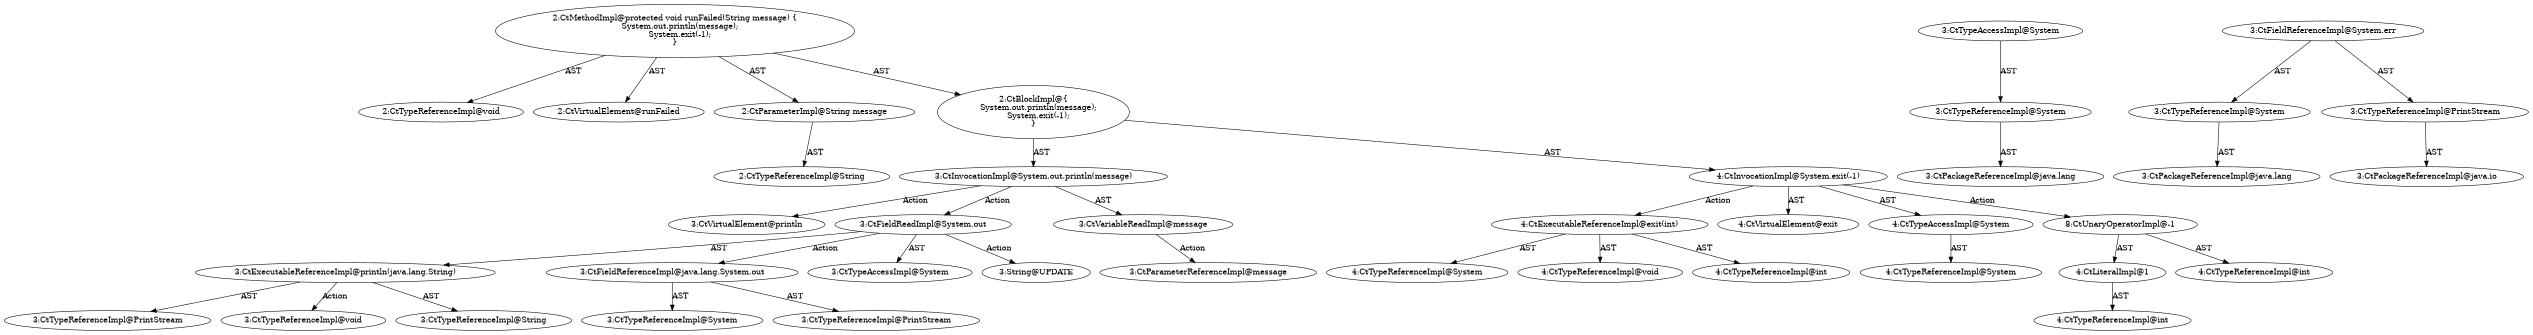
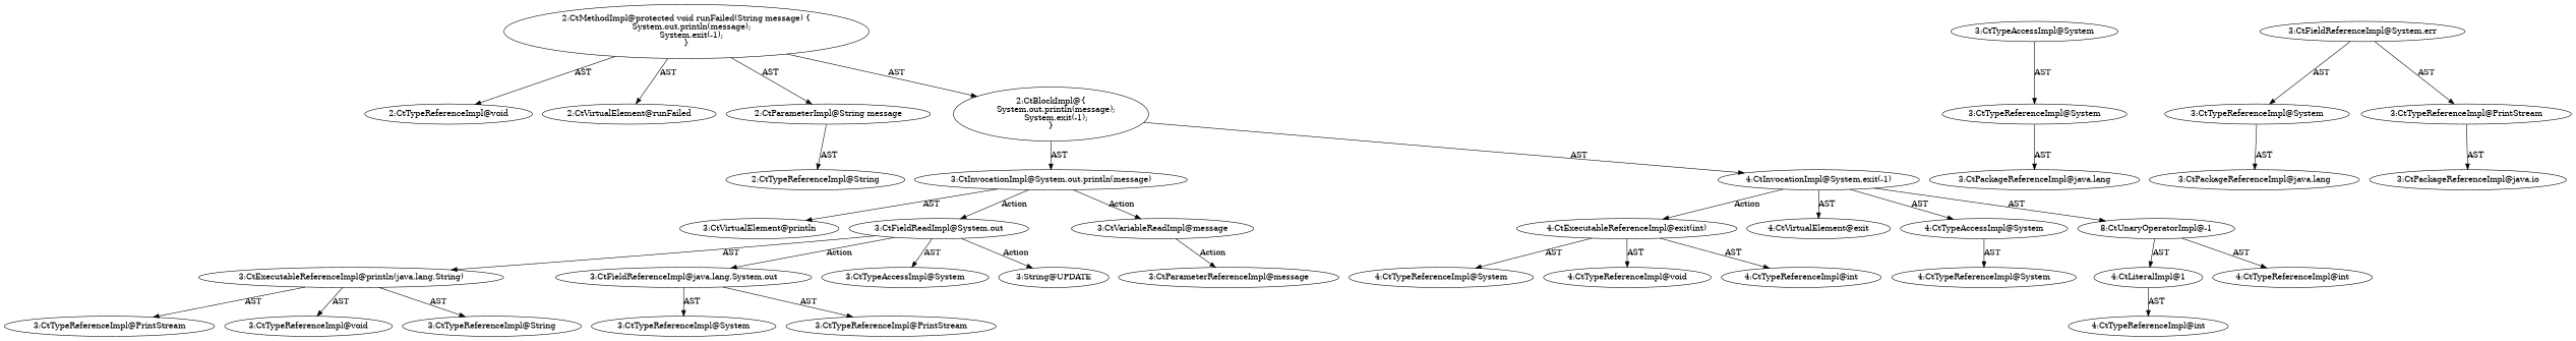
  digraph {
    node [shape=ellipse]
    n1 [label="2:CtTypeReferenceImpl@void"]
    n2 [label="2:CtVirtualElement@runFailed"]
    n3 [label="2:CtParameterImpl@String message"]
    n4 [label="2:CtTypeReferenceImpl@String"]
    n5 [label="3:CtExecutableReferenceImpl@println(java.lang.String)"]
    n6 [label="3:CtTypeReferenceImpl@PrintStream"]
    n7 [label="3:CtTypeReferenceImpl@void"]
    n8 [label="3:CtTypeReferenceImpl@String"]
    n9 [label="3:CtVirtualElement@println"]
    n10 [label="3:CtFieldReferenceImpl@java.lang.System.out"]
    n11 [label="3:CtTypeReferenceImpl@System"]
    n12 [label="3:CtTypeReferenceImpl@PrintStream"]
    n13 [label="3:CtFieldReadImpl@System.out"]
    n14 [label="3:CtTypeAccessImpl@System"]
    n15 [label="3:String@UPDATE"]
    n16 [label="3:CtVariableReadImpl@message"]
    n17 [label="3:CtParameterReferenceImpl@message"]
    n18 [label="3:CtInvocationImpl@System.out.println(message)"]
    n19 [label="4:CtExecutableReferenceImpl@exit(int)"]
    n20 [label="4:CtTypeReferenceImpl@System"]
    n21 [label="4:CtTypeReferenceImpl@void"]
    n22 [label="4:CtTypeReferenceImpl@int"]
    n23 [label="4:CtVirtualElement@exit"]
    n24 [label="4:CtTypeAccessImpl@System"]
    n25 [label="4:CtTypeReferenceImpl@System"]
    n26 [label="4:CtLiteralImpl@1"]
    n27 [label="4:CtTypeReferenceImpl@int"]
    n28 [label="8:CtUnaryOperatorImpl@-1"]
    n29 [label="4:CtTypeReferenceImpl@int"]
    n30 [label="4:CtInvocationImpl@System.exit(-1)"]
    n31 [label="2:CtBlockImpl@\{\n    System.out.println(message);\n    System.exit(-1);\n\}"]
    n32 [label="2:CtMethodImpl@protected void runFailed(String message) \{\n    System.out.println(message);\n    System.exit(-1);\n\}"]
    n33 [label="3:CtPackageReferenceImpl@java.lang"]
    n34 [label="3:CtTypeReferenceImpl@System"]
    n35 [label="3:CtTypeAccessImpl@System"]
    n36 [label="3:CtPackageReferenceImpl@java.lang"]
    n37 [label="3:CtTypeReferenceImpl@System"]
    n38 [label="3:CtPackageReferenceImpl@java.io"]
    n39 [label="3:CtTypeReferenceImpl@PrintStream"]
    n40 [label="3:CtFieldReferenceImpl@System.err"]
    n3 -> n4 [label=AST]
    n5 -> n6 [label=AST]
-   n5 -> n7 [label=Action]
+   n5 -> n7 [label=AST]
    n5 -> n8 [label=AST]
    n10 -> n11 [label=AST]
    n10 -> n12 [label=AST]
    n13 -> n5 [label=AST]
    n13 -> n10 [label=Action]
    n13 -> n14 [label=AST]
    n13 -> n15 [label=Action]
    n16 -> n17 [label=Action]
-   n18 -> n9 [label=Action]
+   n18 -> n9 [label=AST]
    n18 -> n13 [label=Action]
-   n18 -> n16 [label=AST]
+   n18 -> n16 [label=Action]
    n19 -> n20 [label=AST]
    n19 -> n21 [label=AST]
    n19 -> n22 [label=AST]
    n24 -> n25 [label=AST]
    n26 -> n27 [label=AST]
    n28 -> n26 [label=AST]
    n28 -> n29 [label=AST]
    n30 -> n19 [label=Action]
    n30 -> n23 [label=AST]
    n30 -> n24 [label=AST]
-   n30 -> n28 [label=Action]
+   n30 -> n28 [label=AST]
    n31 -> n18 [label=AST]
    n31 -> n30 [label=AST]
    n32 -> n1 [label=AST]
    n32 -> n2 [label=AST]
    n32 -> n3 [label=AST]
    n32 -> n31 [label=AST]
    n34 -> n33 [label=AST]
    n35 -> n34 [label=AST]
    n37 -> n36 [label=AST]
    n39 -> n38 [label=AST]
    n40 -> n37 [label=AST]
    n40 -> n39 [label=AST]
  }
